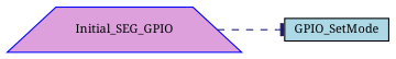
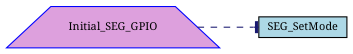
  digraph {
    rankdir=LR
    fontname="Noto Serif"
    node [fontname="Noto Serif" fontsize=10 style=filled]
    n1 [color=blue fillcolor=plum fontcolor=black height=0.2 label=Initial_SEG_GPIO shape=trapezium width=0.4]
-   n2 [color=black fillcolor=lightblue height=0.2 label=GPIO_SetMode shape=box width=0.4]
+   n2 [color=black fillcolor=lightblue height=0.2 label=SEG_SetMode shape=box width=0.4]
    n1 -> n2 [color=midnightblue fontname="Noto Serif" fontsize=10 labelfontname=Helvetica labelfontsize=10 style=dashed arrowhead=tee]
  }
